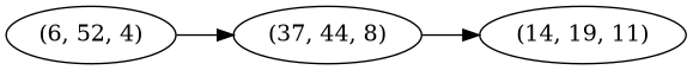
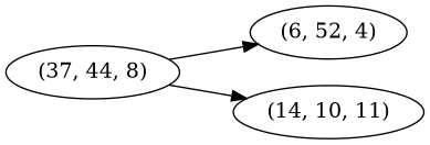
  digraph {
    rankdir=LR
    "(6, 52, 4)"
    "(37, 44, 8)"
-   "(14, 19, 11)"
-   "(6, 52, 4)" -> "(37, 44, 8)"
+   "(14, 19, 11)" [label="(14, 10, 11)"]
+   "(37, 44, 8)" -> "(6, 52, 4)"
    "(37, 44, 8)" -> "(14, 19, 11)"
  }
